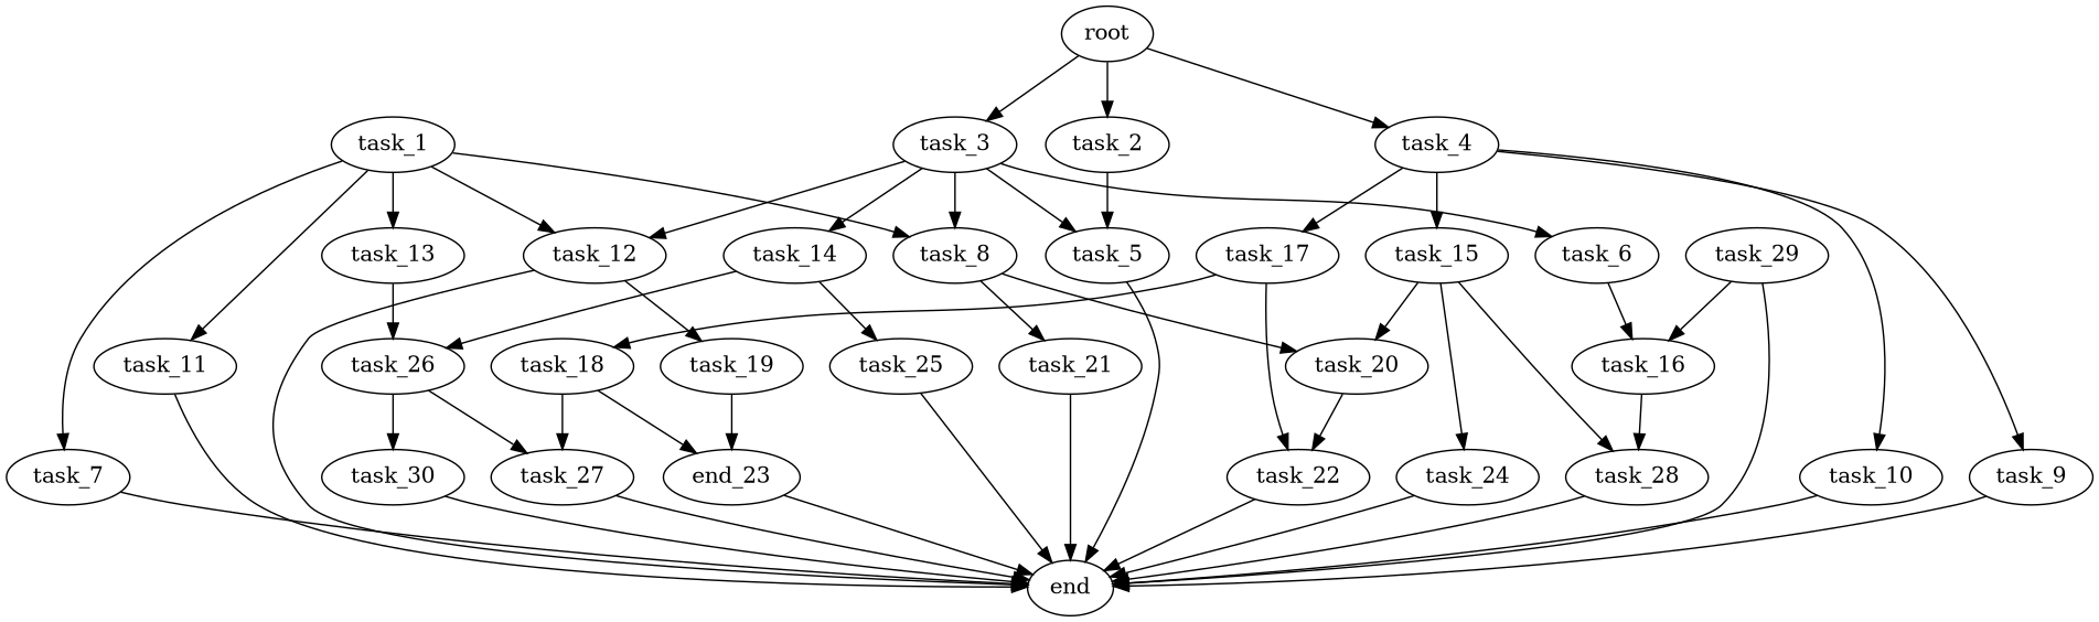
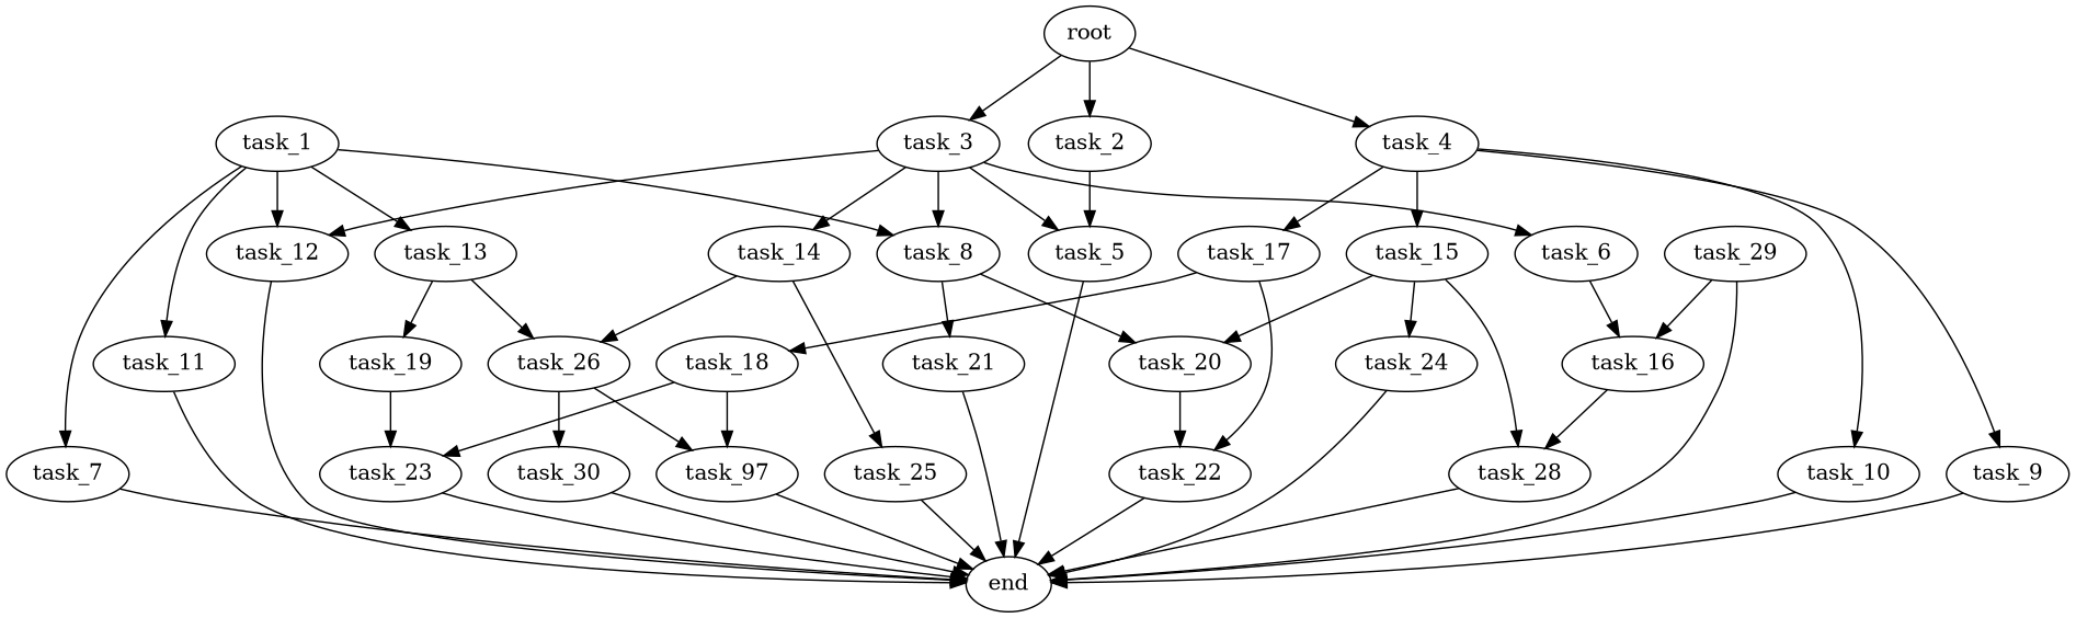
  digraph {
    root
    task_2
    task_3
    task_4
    task_1
    task_7
    task_8
    task_11
    task_12
    task_13
    task_5
    task_6
    task_14
    task_9
    task_10
    task_15
    task_17
    end
    task_20
    task_21
    task_19
    task_26
    task_16
    task_25
    task_24
    task_28
    task_18
    task_22
-   task_23 [label=end_23]
-   task_27
+   task_23
+   task_27 [label=task_97]
    task_30
    task_29
    root -> task_2
    root -> task_3
    root -> task_4
    task_2 -> task_5
    task_3 -> task_8
    task_3 -> task_12
    task_3 -> task_5
    task_3 -> task_6
    task_3 -> task_14
    task_4 -> task_9
    task_4 -> task_10
    task_4 -> task_15
    task_4 -> task_17
    task_1 -> task_7
    task_1 -> task_8
    task_1 -> task_11
    task_1 -> task_12
    task_1 -> task_13
    task_7 -> end
    task_8 -> task_20
    task_8 -> task_21
    task_11 -> end
    task_12 -> end
-   task_12 -> task_19
+   task_13 -> task_19
    task_13 -> task_26
    task_5 -> end
    task_6 -> task_16
    task_14 -> task_26
    task_14 -> task_25
    task_9 -> end
    task_10 -> end
    task_15 -> task_20
    task_15 -> task_24
    task_15 -> task_28
    task_17 -> task_18
    task_17 -> task_22
    task_20 -> task_22
    task_21 -> end
    task_19 -> task_23
    task_26 -> task_27
    task_26 -> task_30
    task_16 -> task_28
    task_25 -> end
    task_24 -> end
    task_28 -> end
    task_18 -> task_23
    task_18 -> task_27
    task_22 -> end
    task_23 -> end
    task_27 -> end
    task_30 -> end
    task_29 -> end
    task_29 -> task_16
  }
